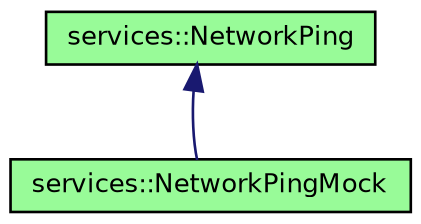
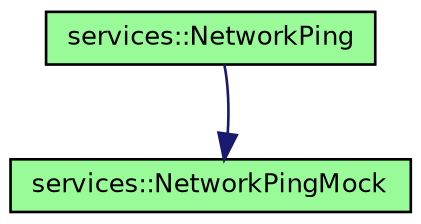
  digraph {
    node [color=black fillcolor=palegreen fontname=Helvetica fontsize=10 shape=record style=filled]
    n1 [fontcolor=black height=0.2 label="services::NetworkPing" width=0.4]
    n2 [height=0.2 label="services::NetworkPingMock" width=0.4]
-   n1 -> n2 [color=midnightblue dir=back fontname=Helvetica fontsize=10 labelfontname=Helvetica labelfontsize=10 style=solid]
+   n2 -> n1 [color=midnightblue dir=back fontname=Helvetica fontsize=10 labelfontname=Helvetica labelfontsize=10 style=solid]
  }
